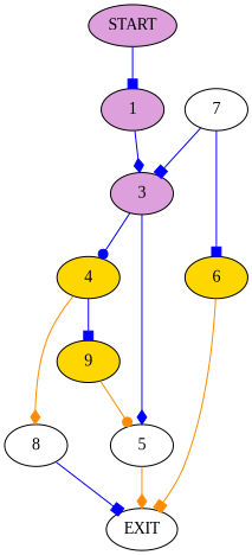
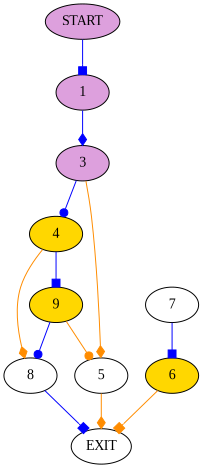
  digraph {
    fontname="Liberation Serif"
    node [fillcolor=white fontname="Liberation Serif" style=filled]
    edge [arrowhead=box color=blue fontname="Liberation Serif"]
    n1 [fillcolor=plum label=START]
    1 [fillcolor=plum]
    3 [fillcolor=plum]
    n4 [label=EXIT]
    4 [fillcolor=gold]
    5
    6 [fillcolor=gold]
    7
    8
    9 [fillcolor=gold]
    n1 -> 1
    1 -> 3 [arrowhead=diamond]
    3 -> 4 [arrowhead=dot]
-   3 -> 5 [arrowhead=diamond]
+   3 -> 5 [arrowhead=diamond color=darkorange]
    4 -> 8 [arrowhead=diamond color=darkorange]
    4 -> 9
    5 -> n4 [arrowhead=diamond color=darkorange]
    6 -> n4 [color=darkorange]
-   7 -> 3
    7 -> 6
    8 -> n4
    9 -> 5 [arrowhead=dot color=darkorange]
+   9 -> 8 [arrowhead=dot]
  }
